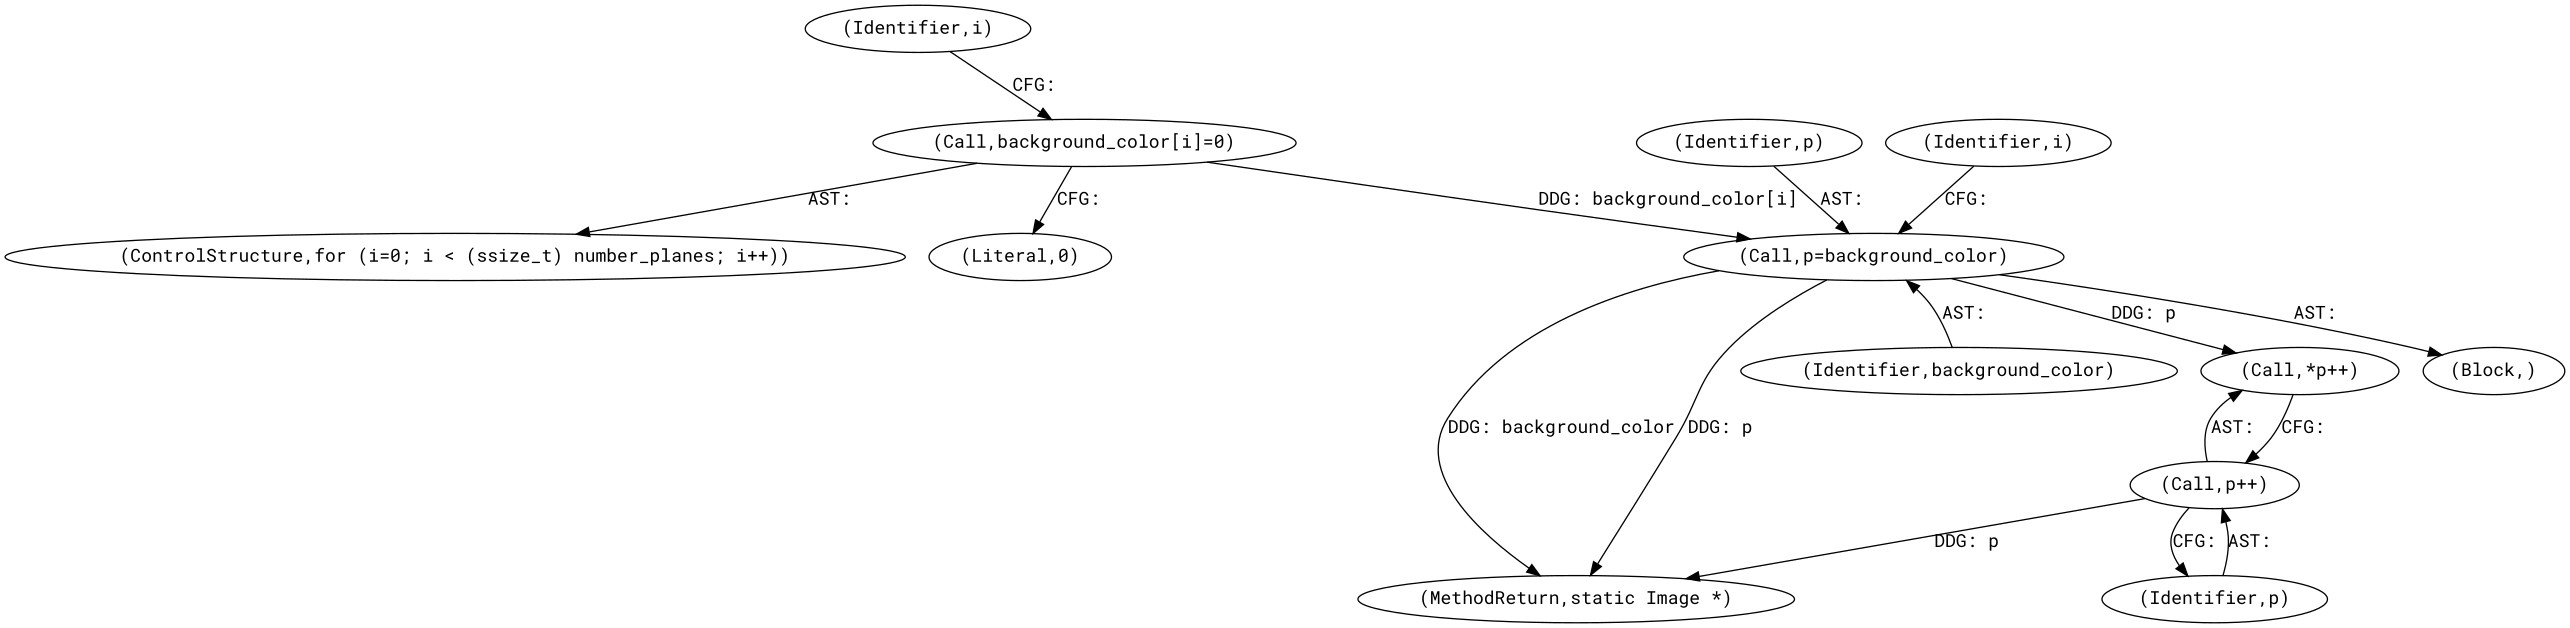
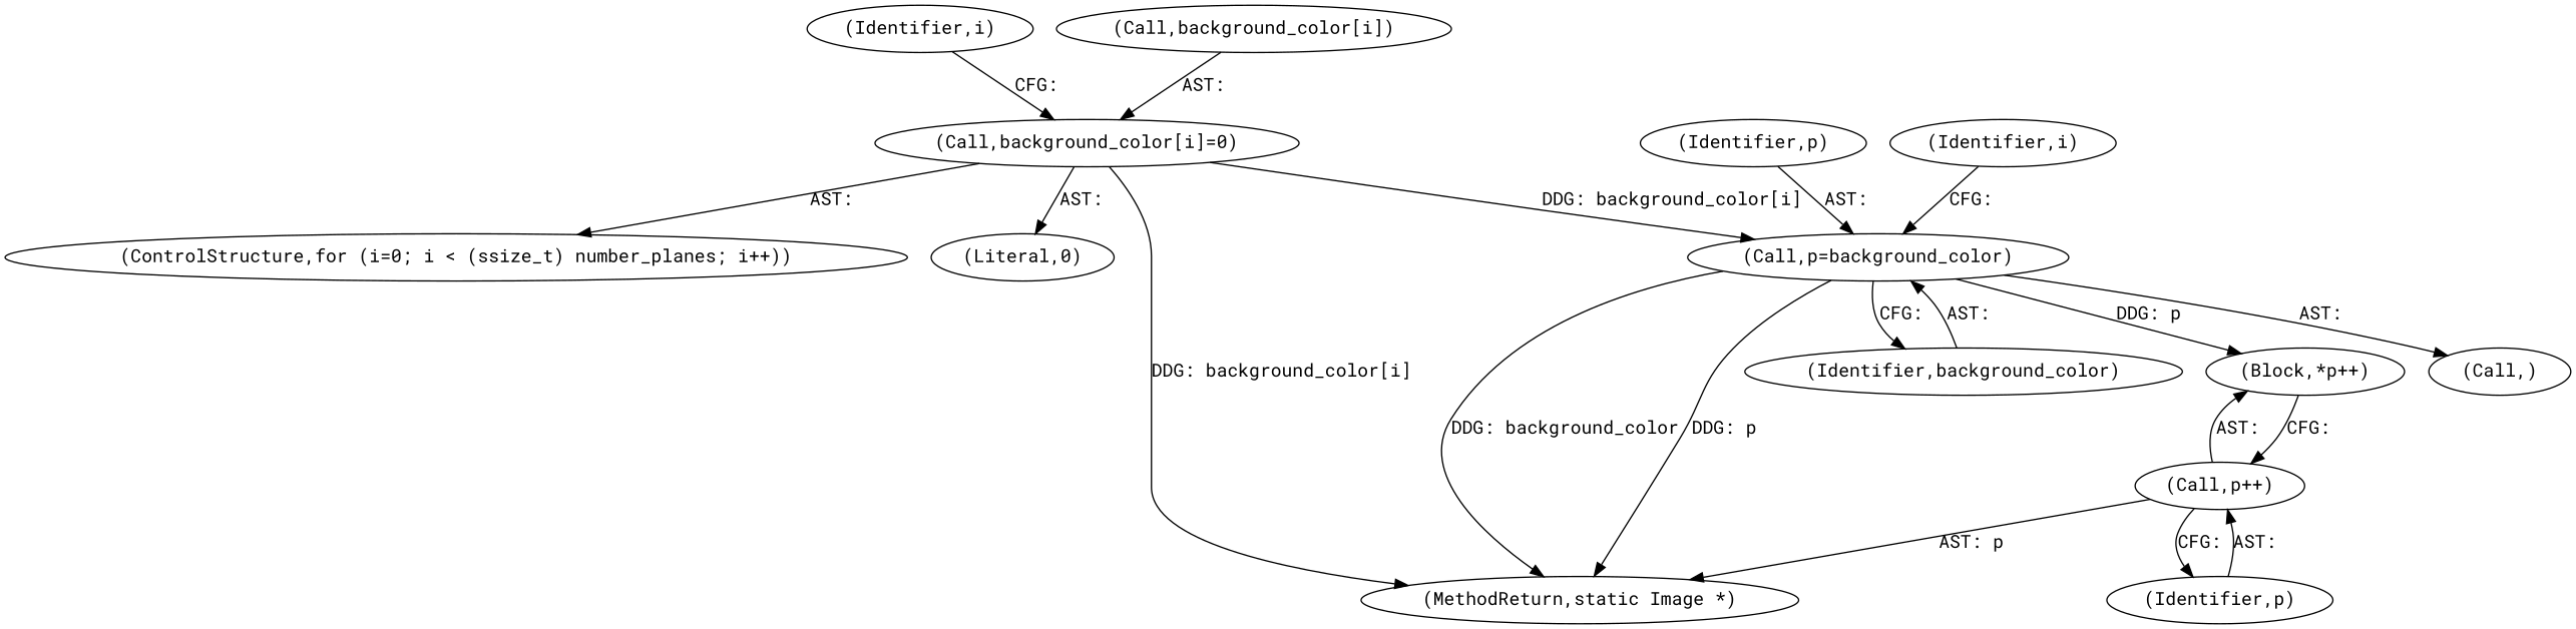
  digraph {
    fontname="Roboto Mono"
    node [fontname="Roboto Mono"]
    edge [fontname="Roboto Mono"]
    n1 [label="(Call,p=background_color)"]
-   n2 [label="(Block,)"]
+   n2 [label="(Call,)"]
    n3 [label="(MethodReturn,static Image *)"]
    n4 [label="(Identifier,background_color)"]
-   n5 [label="(Call,*p++)"]
+   n5 [label="(Block,*p++)"]
    n6 [label="(Call,p++)"]
    n7 [label="(Identifier,p)"]
    n8 [label="(Call,background_color[i]=0)"]
    n9 [label="(ControlStructure,for (i=0; i < (ssize_t) number_planes; i++))"]
    n10 [label="(Literal,0)"]
    n11 [label="(Identifier,i)"]
+   n12 [label="(Call,background_color[i])"]
    n13 [label="(Identifier,p)"]
    n14 [label="(Identifier,i)"]
    n1 -> n2 [label="AST: "]
    n1 -> n3 [label="DDG: background_color"]
    n1 -> n3 [label="DDG: p"]
+   n1 -> n4 [label="CFG: "]
    n1 -> n5 [label="DDG: p"]
    n4 -> n1 [label="AST: "]
    n5 -> n6 [label="CFG: "]
-   n6 -> n3 [label="DDG: p"]
+   n6 -> n3 [label="AST: p"]
    n6 -> n5 [label="AST: "]
    n6 -> n7 [label="CFG: "]
    n7 -> n6 [label="AST: "]
    n8 -> n1 [label="DDG: background_color[i]"]
+   n8 -> n3 [label="DDG: background_color[i]"]
    n8 -> n9 [label="AST: "]
-   n8 -> n10 [label="CFG: "]
+   n8 -> n10 [label="AST: "]
    n11 -> n8 [label="CFG: "]
+   n12 -> n8 [label="AST: "]
    n13 -> n1 [label="AST: "]
    n14 -> n1 [label="CFG: "]
  }
